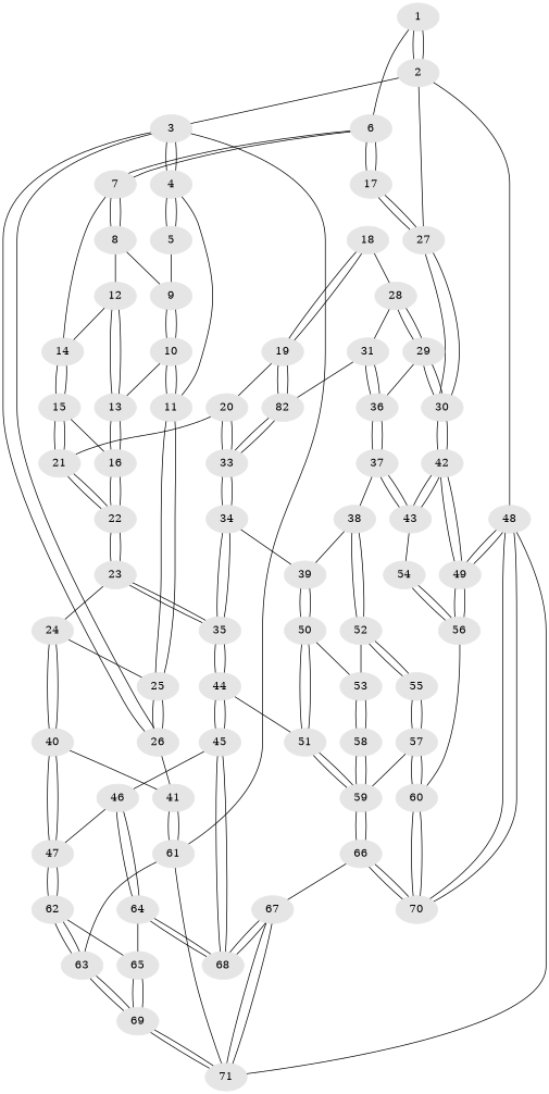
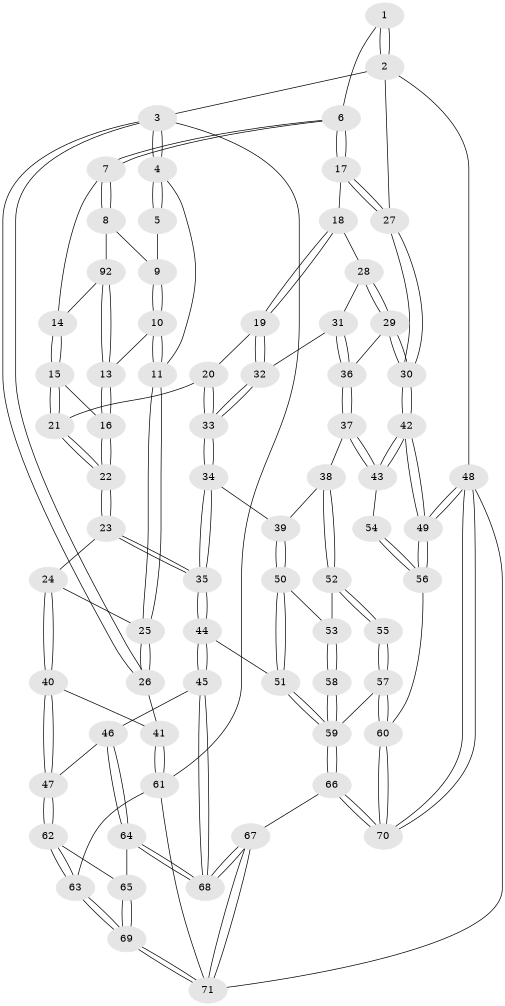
  graph {
    node [color=gray90 style=filled]
    1
    2
    6
    3
    27
    48
    7
    17
    4
    26
    61
    30
    49
    70
    71
    5
    11
    41
    63
    9
    25
    10
    8
    14
    18
-   12
+   12 [label=92]
    15
    13
    16
    22
    21
    23
    19
    28
    20
-   32 [label=82]
+   32
    29
    31
    33
    34
    24
    35
    40
    44
    47
    42
    36
    37
    43
    39
    50
    45
    51
    38
    52
    54
    53
    55
    62
    56
    46
    68
    59
    64
    65
    60
    58
    66
    57
    67
    69
    1 -- 2
    1 -- 2
    1 -- 6
    2 -- 3
    2 -- 27
    2 -- 48
    6 -- 7
    6 -- 7
    6 -- 17
    6 -- 17
    3 -- 4
    3 -- 4
    3 -- 26
    3 -- 26
    3 -- 61
    27 -- 30
    27 -- 30
    48 -- 49
    48 -- 49
    48 -- 70
    48 -- 70
    48 -- 71
    7 -- 8
    7 -- 8
    7 -- 14
    17 -- 27
    17 -- 27
+   17 -- 18
    4 -- 5
    4 -- 5
    4 -- 11
    26 -- 41
    61 -- 71
    61 -- 63
    30 -- 42
    30 -- 42
    49 -- 56
    49 -- 56
    5 -- 9
    11 -- 25
    11 -- 25
    41 -- 61
    41 -- 61
    63 -- 69
    63 -- 69
    9 -- 10
    9 -- 10
    25 -- 26
    25 -- 26
    10 -- 11
    10 -- 11
    10 -- 13
    8 -- 9
    8 -- 12
    14 -- 15
    14 -- 15
    18 -- 19
    18 -- 19
    18 -- 28
    12 -- 14
    12 -- 13
    12 -- 13
    15 -- 16
    15 -- 21
    15 -- 21
    13 -- 16
    13 -- 16
    16 -- 22
    16 -- 22
    22 -- 23
    22 -- 23
    21 -- 22
    21 -- 22
    23 -- 24
    23 -- 35
    23 -- 35
    19 -- 20
    19 -- 32
    19 -- 32
    28 -- 29
    28 -- 29
    28 -- 31
    20 -- 21
    20 -- 33
    20 -- 33
    32 -- 33
    32 -- 33
    29 -- 30
    29 -- 30
    29 -- 36
    31 -- 32
    31 -- 36
    31 -- 36
    33 -- 34
    33 -- 34
    34 -- 35
    34 -- 35
    34 -- 39
    24 -- 25
    24 -- 40
    24 -- 40
    35 -- 44
    35 -- 44
    40 -- 41
    40 -- 47
    40 -- 47
    44 -- 45
    44 -- 45
    44 -- 51
    47 -- 62
    47 -- 62
    42 -- 49
    42 -- 49
    42 -- 43
    42 -- 43
    36 -- 37
    36 -- 37
    37 -- 43
    37 -- 43
    37 -- 38
    43 -- 54
    39 -- 50
    39 -- 50
    50 -- 51
    50 -- 51
    50 -- 53
    45 -- 46
    45 -- 68
    45 -- 68
    51 -- 59
    51 -- 59
    38 -- 39
    38 -- 52
    38 -- 52
    52 -- 53
    52 -- 55
    52 -- 55
    54 -- 56
    54 -- 56
    53 -- 58
    53 -- 58
    55 -- 57
    55 -- 57
    62 -- 63
    62 -- 63
    62 -- 65
    56 -- 60
    46 -- 47
    46 -- 64
    46 -- 64
    59 -- 66
    59 -- 66
    64 -- 68
    64 -- 68
    64 -- 65
    65 -- 69
    65 -- 69
    60 -- 70
    60 -- 70
    58 -- 59
    58 -- 59
    66 -- 70
    66 -- 70
    66 -- 67
    57 -- 59
    57 -- 60
    57 -- 60
    67 -- 71
    67 -- 71
    67 -- 68
    67 -- 68
    69 -- 71
    69 -- 71
  }
